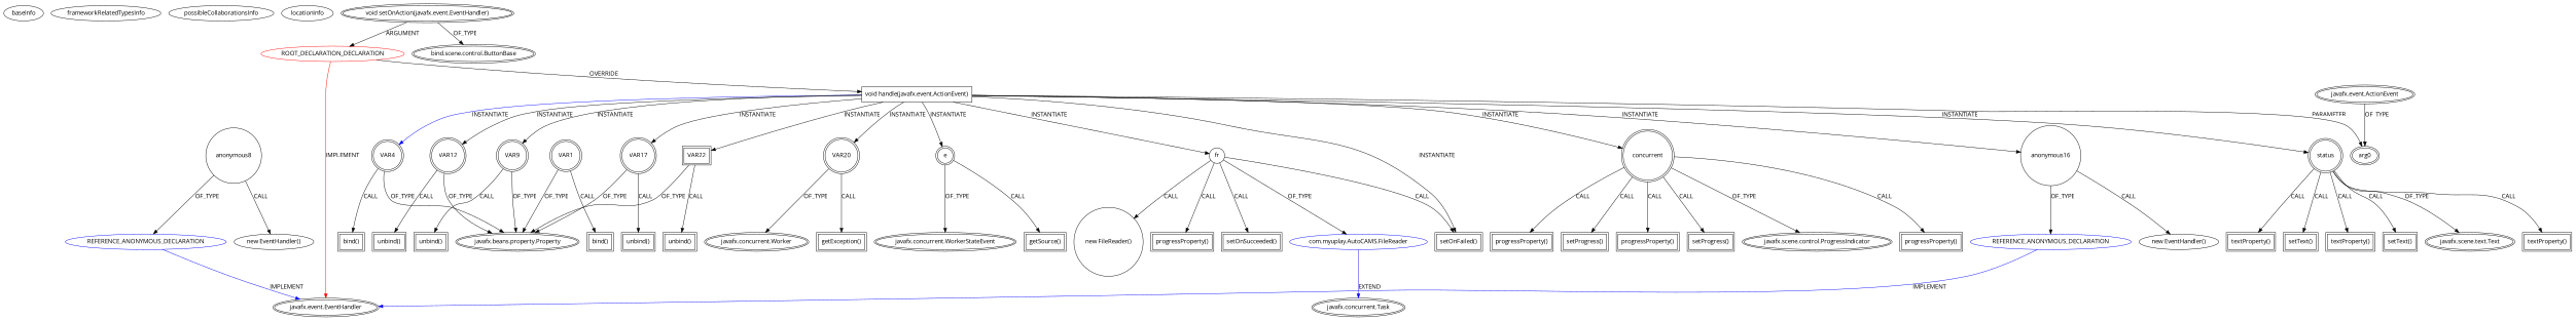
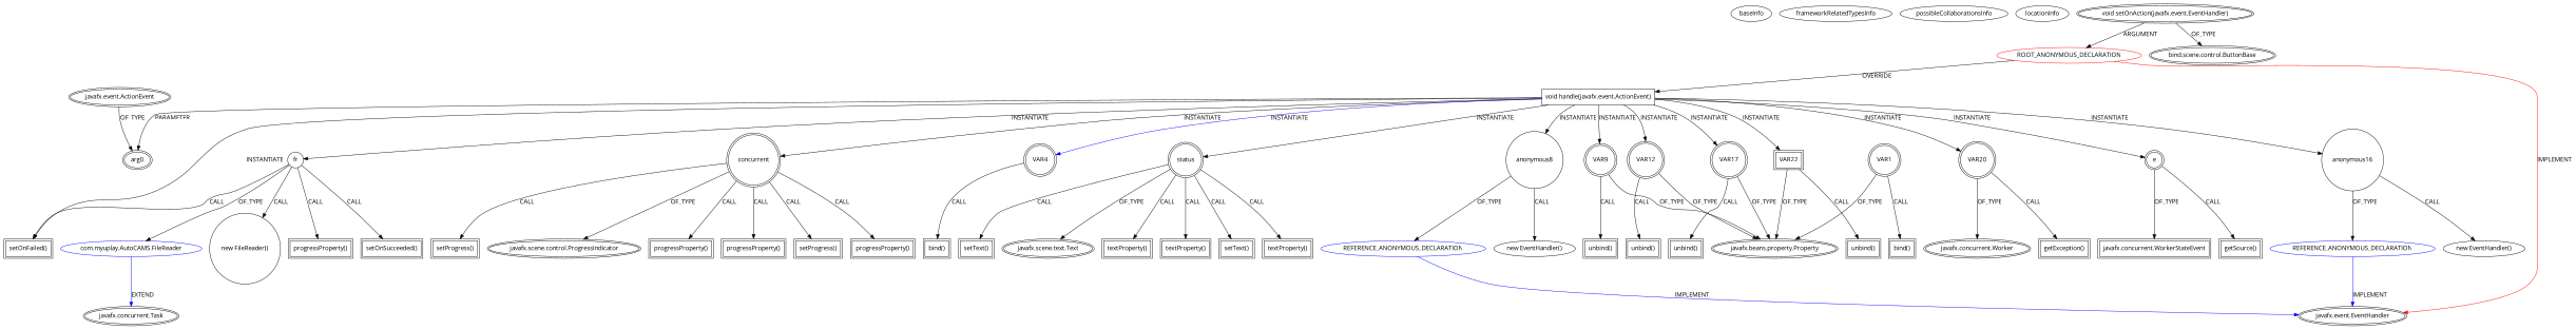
  digraph {
    fontname="Open Sans"
    node [fontname="Open Sans" isFrameworkType=true vertexType=INSIDE_CALL peripheries=2 shape=box]
    edge [fontname="Open Sans"]
    baseInfo [category=extension_graph graphId=4603 isAnonymous=true possibleRelation=true isFrameworkType="" vertexType="" peripheries="" shape=""]
    frameworkRelatedTypesInfo [0="javafx.event.EventHandler" isFrameworkType="" vertexType="" peripheries="" shape=""]
    possibleCollaborationsInfo [0="4603~OVERRIDING_METHOD_DECLARATION-INSTANTIATION-~javafx.event.EventHandler ~javafx.event.EventHandler ~true~true" 1="4603~OVERRIDING_METHOD_DECLARATION-INSTANTIATION-~javafx.event.EventHandler ~javafx.concurrent.Task ~true~false" isFrameworkType="" vertexType="" peripheries="" shape=""]
    locationInfo [contextSignature="javafx.scene.layout.Pane createInputs()" filePath="/tyduptyler13-AutoCAMS-Parser/AutoCAMS-Parser-master/src/com/myuplay/AutoCAMS/Main.java" graphId=4603 projectName="tyduptyler13-AutoCAMS-Parser" isFrameworkType="" vertexType="" peripheries="" shape=""]
-   n5 [color=red isFrameworkType=false label=ROOT_DECLARATION_DECLARATION vertexType=ROOT_ANONYMOUS_DECLARATION peripheries="" shape=""]
+   n5 [color=red isFrameworkType=false label=ROOT_ANONYMOUS_DECLARATION vertexType=ROOT_ANONYMOUS_DECLARATION peripheries="" shape=""]
    n6 [label="javafx.event.EventHandler" vertexType=FRAMEWORK_INTERFACE_TYPE shape=""]
    n7 [isFrameworkType=false label="void handle(javafx.event.ActionEvent)" vertexType=OVERRIDING_METHOD_DECLARATION peripheries=""]
    n8 [label=arg0 vertexType=PARAMETER_DECLARATION shape=""]
    n9 [isFrameworkType=false label=fr shape=circle vertexType=VARIABLE_EXPRESION peripheries=""]
    n10 [label=concurrent shape=circle vertexType=VARIABLE_EXPRESION]
    n11 [label=VAR4 shape=circle vertexType=VARIABLE_EXPRESION]
    n12 [label=status shape=circle vertexType=VARIABLE_EXPRESION]
    n13 [isFrameworkType=false label=anonymous8 shape=circle vertexType=VARIABLE_EXPRESION peripheries=""]
    n14 [label=VAR9 shape=circle vertexType=VARIABLE_EXPRESION]
    n15 [label=VAR12 shape=circle vertexType=VARIABLE_EXPRESION]
    n16 [isFrameworkType=false label=anonymous16 shape=circle vertexType=VARIABLE_EXPRESION peripheries=""]
    n17 [label=VAR17 shape=circle vertexType=VARIABLE_EXPRESION]
    n18 [label=VAR20 shape=circle vertexType=VARIABLE_EXPRESION]
    n19 [label=e shape=circle vertexType=VARIABLE_EXPRESION]
    n20 [label=VAR22 vertexType=VARIABLE_EXPRESION]
    n21 [label="setOnFailed()"]
    n22 [label="void setOnAction(javafx.event.EventHandler)" vertexType=OUTSIDE_CALL shape=""]
    n23 [label="bind.scene.control.ButtonBase" vertexType=FRAMEWORK_CLASS_TYPE shape=""]
    n24 [color=blue isFrameworkType=false label="com.myuplay.AutoCAMS.FileReader" vertexType=REFERENCE_CLIENT_CLASS_DECLARATION peripheries="" shape=""]
    n25 [isFrameworkType=false label="new FileReader()" shape=circle vertexType=CONSTRUCTOR_CALL peripheries=""]
    n26 [label="progressProperty()"]
    n27 [label="setOnSucceeded()"]
    n28 [label=VAR1 shape=circle vertexType=VARIABLE_EXPRESION]
    n29 [label="javafx.beans.property.Property" vertexType=FRAMEWORK_INTERFACE_TYPE shape=""]
    n30 [label="bind()"]
    n31 [label="javafx.scene.control.ProgressIndicator" vertexType=FRAMEWORK_CLASS_TYPE shape=""]
    n32 [label="progressProperty()"]
    n33 [label="progressProperty()"]
    n34 [label="setProgress()"]
    n35 [label="progressProperty()"]
    n36 [label="setProgress()"]
    n37 [label="bind()"]
    n38 [label="javafx.scene.text.Text" vertexType=FRAMEWORK_CLASS_TYPE shape=""]
    n39 [label="textProperty()"]
    n40 [label="textProperty()"]
    n41 [label="setText()"]
    n42 [label="textProperty()"]
    n43 [label="setText()"]
    n44 [color=blue isFrameworkType=false label=REFERENCE_ANONYMOUS_DECLARATION vertexType=REFERENCE_ANONYMOUS_DECLARATION peripheries="" shape=""]
    n45 [isFrameworkType=false label="new EventHandler()" vertexType=CONSTRUCTOR_CALL peripheries="" shape=""]
    n46 [label="unbind()"]
    n47 [label="unbind()"]
    n48 [color=blue isFrameworkType=false label=REFERENCE_ANONYMOUS_DECLARATION vertexType=REFERENCE_ANONYMOUS_DECLARATION peripheries="" shape=""]
    n49 [isFrameworkType=false label="new EventHandler()" vertexType=CONSTRUCTOR_CALL peripheries="" shape=""]
    n50 [label="unbind()"]
    n51 [label="javafx.concurrent.Worker" vertexType=FRAMEWORK_INTERFACE_TYPE shape=""]
    n52 [label="getException()"]
-   n53 [label="javafx.concurrent.WorkerStateEvent" vertexType=FRAMEWORK_CLASS_TYPE shape=""]
+   n53 [label="javafx.concurrent.WorkerStateEvent" vertexType=FRAMEWORK_CLASS_TYPE]
    n54 [label="getSource()"]
    n55 [label="unbind()"]
    n56 [label="javafx.event.ActionEvent" vertexType=FRAMEWORK_CLASS_TYPE shape=""]
    n57 [label="javafx.concurrent.Task" vertexType=FRAMEWORK_CLASS_TYPE shape=""]
    n5 -> n6 [color=red label=IMPLEMENT]
    n5 -> n7 [label=OVERRIDE]
    n7 -> n8 [label=PARAMETER]
    n7 -> n9 [label=INSTANTIATE]
    n7 -> n10 [label=INSTANTIATE]
    n7 -> n11 [color=blue label=INSTANTIATE]
    n7 -> n12 [label=INSTANTIATE]
+   n7 -> n13 [label=INSTANTIATE]
    n7 -> n14 [label=INSTANTIATE]
    n7 -> n15 [label=INSTANTIATE]
    n7 -> n16 [label=INSTANTIATE]
    n7 -> n17 [label=INSTANTIATE]
    n7 -> n18 [label=INSTANTIATE]
    n7 -> n19 [label=INSTANTIATE]
    n7 -> n20 [label=INSTANTIATE]
    n7 -> n21 [label=INSTANTIATE]
    n9 -> n21 [label=CALL]
    n9 -> n24 [label=OF_TYPE]
    n9 -> n25 [label=CALL]
    n9 -> n26 [label=CALL]
    n9 -> n27 [label=CALL]
    n10 -> n31 [label=OF_TYPE]
    n10 -> n32 [label=CALL]
    n10 -> n33 [label=CALL]
    n10 -> n34 [label=CALL]
    n10 -> n35 [label=CALL]
    n10 -> n36 [label=CALL]
-   n11 -> n29 [label=OF_TYPE]
    n11 -> n37 [label=CALL]
    n12 -> n38 [label=OF_TYPE]
    n12 -> n39 [label=CALL]
    n12 -> n40 [label=CALL]
    n12 -> n41 [label=CALL]
    n12 -> n42 [label=CALL]
    n12 -> n43 [label=CALL]
    n13 -> n44 [label=OF_TYPE]
    n13 -> n45 [label=CALL]
    n14 -> n29 [label=OF_TYPE]
    n14 -> n46 [label=CALL]
    n15 -> n29 [label=OF_TYPE]
    n15 -> n47 [label=CALL]
    n16 -> n48 [label=OF_TYPE]
    n16 -> n49 [label=CALL]
    n17 -> n29 [label=OF_TYPE]
    n17 -> n50 [label=CALL]
    n18 -> n51 [label=OF_TYPE]
    n18 -> n52 [label=CALL]
    n19 -> n53 [label=OF_TYPE]
    n19 -> n54 [label=CALL]
    n20 -> n29 [label=OF_TYPE]
    n20 -> n55 [label=CALL]
    n22 -> n5 [label=ARGUMENT]
    n22 -> n23 [label=OF_TYPE]
    n24 -> n57 [color=blue label=EXTEND]
    n28 -> n29 [label=OF_TYPE]
    n28 -> n30 [label=CALL]
    n44 -> n6 [color=blue label=IMPLEMENT]
    n48 -> n6 [color=blue label=IMPLEMENT]
    n56 -> n8 [label=OF_TYPE]
  }
